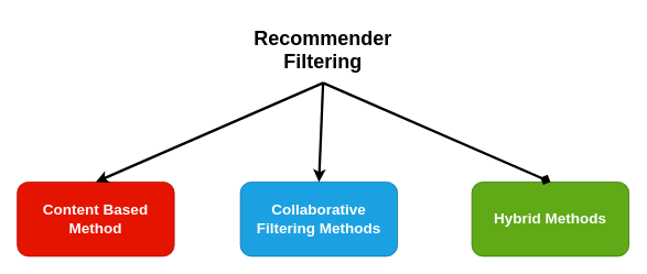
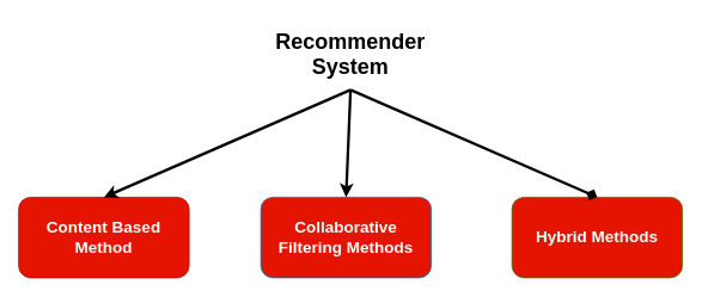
  <mxCell id="0" />
  <mxCell id="1" parent="0" />
- <mxCell id="2" value="Recommender Filtering" style="text;html=1;align=center;verticalAlign=middle;whiteSpace=wrap;rounded=0;fontStyle=1;fontSize=24;" parent="1" vertex="1"><mxGeometry x="290" y="20" width="200" height="80" as="geometry" /></mxCell>
+ <mxCell id="2" value="Recommender System" style="text;html=1;align=center;verticalAlign=middle;whiteSpace=wrap;rounded=0;fontStyle=1;fontSize=24;" parent="1" vertex="1"><mxGeometry x="290" y="20" width="200" height="80" as="geometry" /></mxCell>
  <mxCell id="3" value="&lt;font style=&quot;font-size: 18px;&quot;&gt;&lt;b&gt;Content Based Method&lt;/b&gt;&lt;/font&gt;" style="rounded=1;whiteSpace=wrap;html=1;fillColor=#e51400;fontColor=#ffffff;strokeColor=#B20000;" parent="1" vertex="1"><mxGeometry x="20" y="220" width="190" height="90" as="geometry" /></mxCell>
- <mxCell id="4" value="Collaborative Filtering Methods" style="rounded=1;whiteSpace=wrap;html=1;fontStyle=1;fontSize=18;fillColor=#1ba1e2;fontColor=#ffffff;strokeColor=#006EAF;" parent="1" vertex="1"><mxGeometry x="290" y="220" width="190" height="90" as="geometry" /></mxCell>
- <mxCell id="5" value="Hybrid Methods" style="rounded=1;whiteSpace=wrap;html=1;fontSize=18;fontStyle=1;strokeColor=#2D7600;fillColor=#60a917;fontColor=#ffffff;" parent="1" vertex="1"><mxGeometry x="570" y="220" width="190" height="90" as="geometry" /></mxCell>
+ <mxCell id="4" value="Collaborative Filtering Methods" style="rounded=1;whiteSpace=wrap;html=1;fontStyle=1;fontSize=18;fillColor=#e51400;fontColor=#ffffff;strokeColor=#006EAF;" parent="1" vertex="1"><mxGeometry x="290" y="220" width="190" height="90" as="geometry" /></mxCell>
+ <mxCell id="5" value="Hybrid Methods" style="rounded=1;whiteSpace=wrap;html=1;fontSize=18;fontStyle=1;strokeColor=#2D7600;fillColor=#e51400;fontColor=#ffffff;" parent="1" vertex="1"><mxGeometry x="570" y="220" width="190" height="90" as="geometry" /></mxCell>
  <mxCell id="6" value="" style="endArrow=classic;html=1;rounded=0;exitX=0.5;exitY=1;exitDx=0;exitDy=0;entryX=0.5;entryY=0;entryDx=0;entryDy=0;fontStyle=1;strokeWidth=3;" parent="1" source="2" target="3" edge="1"><mxGeometry width="50" height="50" relative="1" as="geometry"><mxPoint x="400" y="250" as="sourcePoint" /><mxPoint x="450" y="200" as="targetPoint" /></mxGeometry></mxCell>
  <mxCell id="7" value="" style="endArrow=classic;html=1;rounded=0;entryX=0.5;entryY=0;entryDx=0;entryDy=0;fontStyle=1;strokeWidth=3;" parent="1" target="4" edge="1"><mxGeometry width="50" height="50" relative="1" as="geometry"><mxPoint x="390" y="100" as="sourcePoint" /><mxPoint x="125" y="230" as="targetPoint" /></mxGeometry></mxCell>
  <mxCell id="8" value="" style="endArrow=diamond;html=1;rounded=0;entryX=0.5;entryY=0;entryDx=0;entryDy=0;fontStyle=1;strokeWidth=3;exitX=0.5;exitY=1;exitDx=0;exitDy=0;" parent="1" source="2" target="5" edge="1"><mxGeometry width="50" height="50" relative="1" as="geometry"><mxPoint x="400" y="110" as="sourcePoint" /><mxPoint x="395" y="230" as="targetPoint" /></mxGeometry></mxCell>
